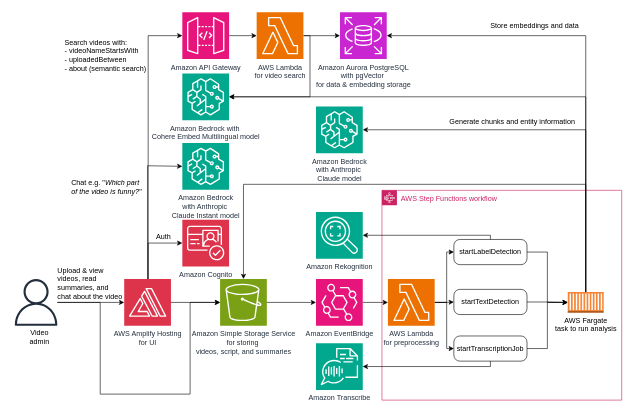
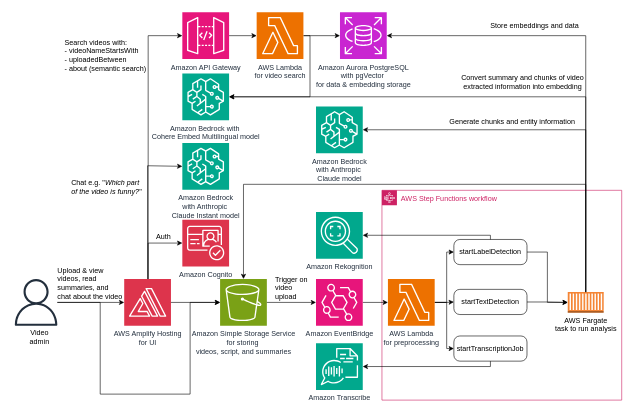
  <mxCell id="0" />
  <mxCell id="1" parent="0" />
  <mxCell id="2" value="Amazon Transcribe" style="sketch=0;points=[[0,0,0],[0.25,0,0],[0.5,0,0],[0.75,0,0],[1,0,0],[0,1,0],[0.25,1,0],[0.5,1,0],[0.75,1,0],[1,1,0],[0,0.25,0],[0,0.5,0],[0,0.75,0],[1,0.25,0],[1,0.5,0],[1,0.75,0]];outlineConnect=0;fontColor=#232F3E;fillColor=#01A88D;strokeColor=#ffffff;dashed=0;verticalLabelPosition=bottom;verticalAlign=top;align=center;html=1;fontSize=12;fontStyle=0;aspect=fixed;shape=mxgraph.aws4.resourceIcon;resIcon=mxgraph.aws4.transcribe;" parent="1" vertex="1"><mxGeometry x="526" y="572" width="78" height="78" as="geometry" /></mxCell>
  <mxCell id="3" value="&lt;div&gt;Amazon Simple Storage Service&lt;br&gt;for storing&amp;nbsp;&lt;/div&gt;&lt;div&gt;videos, script, and summaries&lt;br&gt;&lt;/div&gt;" style="sketch=0;points=[[0,0,0],[0.25,0,0],[0.5,0,0],[0.75,0,0],[1,0,0],[0,1,0],[0.25,1,0],[0.5,1,0],[0.75,1,0],[1,1,0],[0,0.25,0],[0,0.5,0],[0,0.75,0],[1,0.25,0],[1,0.5,0],[1,0.75,0]];outlineConnect=0;fontColor=#232F3E;fillColor=#7AA116;strokeColor=#ffffff;dashed=0;verticalLabelPosition=bottom;verticalAlign=top;align=center;html=1;fontSize=12;fontStyle=0;aspect=fixed;shape=mxgraph.aws4.resourceIcon;resIcon=mxgraph.aws4.s3;" parent="1" vertex="1"><mxGeometry x="366" y="465" width="78" height="78" as="geometry" /></mxCell>
  <mxCell id="4" value="Amazon Rekognition" style="sketch=0;points=[[0,0,0],[0.25,0,0],[0.5,0,0],[0.75,0,0],[1,0,0],[0,1,0],[0.25,1,0],[0.5,1,0],[0.75,1,0],[1,1,0],[0,0.25,0],[0,0.5,0],[0,0.75,0],[1,0.25,0],[1,0.5,0],[1,0.75,0]];outlineConnect=0;fontColor=#232F3E;fillColor=#01A88D;strokeColor=#ffffff;dashed=0;verticalLabelPosition=bottom;verticalAlign=top;align=center;html=1;fontSize=12;fontStyle=0;aspect=fixed;shape=mxgraph.aws4.resourceIcon;resIcon=mxgraph.aws4.rekognition_2;" parent="1" vertex="1"><mxGeometry x="526" y="353" width="78" height="78" as="geometry" /></mxCell>
  <mxCell id="5" value="&lt;div&gt;Amazon Bedrock&lt;/div&gt;&lt;div&gt;with Anthropic&amp;nbsp;&lt;/div&gt;&lt;div&gt;Claude Instant model&lt;br&gt;&lt;/div&gt;" style="sketch=0;points=[[0,0,0],[0.25,0,0],[0.5,0,0],[0.75,0,0],[1,0,0],[0,1,0],[0.25,1,0],[0.5,1,0],[0.75,1,0],[1,1,0],[0,0.25,0],[0,0.5,0],[0,0.75,0],[1,0.25,0],[1,0.5,0],[1,0.75,0]];outlineConnect=0;fontColor=#232F3E;fillColor=#01A88D;strokeColor=#ffffff;dashed=0;verticalLabelPosition=bottom;verticalAlign=top;align=center;html=1;fontSize=12;fontStyle=0;aspect=fixed;shape=mxgraph.aws4.resourceIcon;resIcon=mxgraph.aws4.sagemaker;" parent="1" vertex="1"><mxGeometry x="303" y="238" width="78" height="78" as="geometry" /></mxCell>
  <mxCell id="6" style="edgeStyle=orthogonalEdgeStyle;rounded=0;orthogonalLoop=1;jettySize=auto;html=1;entryX=0;entryY=0.5;entryDx=0;entryDy=0;entryPerimeter=0;" parent="1" source="9" target="5" edge="1"><mxGeometry relative="1" as="geometry"><Array as="points"><mxPoint x="245" y="276" /></Array></mxGeometry></mxCell>
  <mxCell id="7" style="edgeStyle=orthogonalEdgeStyle;rounded=0;orthogonalLoop=1;jettySize=auto;html=1;entryX=0;entryY=0.5;entryDx=0;entryDy=0;entryPerimeter=0;" parent="1" source="9" target="22" edge="1"><mxGeometry relative="1" as="geometry"><Array as="points"><mxPoint x="246" y="405" /></Array></mxGeometry></mxCell>
  <mxCell id="8" style="edgeStyle=orthogonalEdgeStyle;rounded=0;orthogonalLoop=1;jettySize=auto;html=1;entryX=0;entryY=0.5;entryDx=0;entryDy=0;entryPerimeter=0;" parent="1" source="9" target="41" edge="1"><mxGeometry relative="1" as="geometry"><Array as="points"><mxPoint x="246" y="59" /></Array></mxGeometry></mxCell>
  <mxCell id="9" value="&lt;div&gt;AWS Amplify Hosting&lt;br&gt;for UI&lt;br&gt;&lt;/div&gt;" style="sketch=0;points=[[0,0,0],[0.25,0,0],[0.5,0,0],[0.75,0,0],[1,0,0],[0,1,0],[0.25,1,0],[0.5,1,0],[0.75,1,0],[1,1,0],[0,0.25,0],[0,0.5,0],[0,0.75,0],[1,0.25,0],[1,0.5,0],[1,0.75,0]];outlineConnect=0;fontColor=#232F3E;fillColor=#DD344C;strokeColor=#ffffff;dashed=0;verticalLabelPosition=bottom;verticalAlign=top;align=center;html=1;fontSize=12;fontStyle=0;aspect=fixed;shape=mxgraph.aws4.resourceIcon;resIcon=mxgraph.aws4.amplify;" parent="1" vertex="1"><mxGeometry x="206.03" y="465" width="78" height="78" as="geometry" /></mxCell>
  <mxCell id="10" value="AWS Step Functions workflow" style="points=[[0,0],[0.25,0],[0.5,0],[0.75,0],[1,0],[1,0.25],[1,0.5],[1,0.75],[1,1],[0.75,1],[0.5,1],[0.25,1],[0,1],[0,0.75],[0,0.5],[0,0.25]];outlineConnect=0;gradientColor=none;html=1;whiteSpace=wrap;fontSize=12;fontStyle=0;container=1;pointerEvents=0;collapsible=0;recursiveResize=0;shape=mxgraph.aws4.group;grIcon=mxgraph.aws4.group_aws_step_functions_workflow;strokeColor=#CD2264;fillColor=none;verticalAlign=top;align=left;spacingLeft=30;fontColor=#CD2264;dashed=0;" parent="1" vertex="1"><mxGeometry x="636" y="317" width="400" height="350" as="geometry" /></mxCell>
  <mxCell id="11" style="edgeStyle=orthogonalEdgeStyle;rounded=0;orthogonalLoop=1;jettySize=auto;html=1;entryX=0;entryY=0.5;entryDx=0;entryDy=0;entryPerimeter=0;" parent="10" source="12" target="17" edge="1"><mxGeometry relative="1" as="geometry" /></mxCell>
  <mxCell id="12" value="startLabelDetection" style="points=[[0.25,0,0],[0.5,0,0],[0.75,0,0],[1,0.25,0],[1,0.5,0],[1,0.75,0],[0.75,1,0],[0.5,1,0],[0.25,1,0],[0,0.75,0],[0,0.5,0],[0,0.25,0]];shape=mxgraph.bpmn.task;whiteSpace=wrap;rectStyle=rounded;size=10;html=1;container=1;expand=0;collapsible=0;taskMarker=abstract;" parent="10" vertex="1"><mxGeometry x="120" y="82" width="122" height="42" as="geometry" /></mxCell>
  <mxCell id="13" style="edgeStyle=orthogonalEdgeStyle;rounded=0;orthogonalLoop=1;jettySize=auto;html=1;entryX=0;entryY=0.5;entryDx=0;entryDy=0;entryPerimeter=0;" parent="10" source="14" target="17" edge="1"><mxGeometry relative="1" as="geometry" /></mxCell>
  <mxCell id="14" value="startTextDetection" style="points=[[0.25,0,0],[0.5,0,0],[0.75,0,0],[1,0.25,0],[1,0.5,0],[1,0.75,0],[0.75,1,0],[0.5,1,0],[0.25,1,0],[0,0.75,0],[0,0.5,0],[0,0.25,0]];shape=mxgraph.bpmn.task;whiteSpace=wrap;rectStyle=rounded;size=10;html=1;container=1;expand=0;collapsible=0;taskMarker=abstract;" parent="10" vertex="1"><mxGeometry x="120" y="165.25" width="122" height="42" as="geometry" /></mxCell>
- <mxCell id="15" style="edgeStyle=orthogonalEdgeStyle;rounded=0;orthogonalLoop=1;jettySize=auto;html=1;entryX=0;entryY=0.5;entryDx=0;entryDy=0;entryPerimeter=0;" parent="10" source="16" target="17" edge="1"><mxGeometry relative="1" as="geometry" /></mxCell>
  <mxCell id="16" value="startTranscriptionJob" style="points=[[0.25,0,0],[0.5,0,0],[0.75,0,0],[1,0.25,0],[1,0.5,0],[1,0.75,0],[0.75,1,0],[0.5,1,0],[0.25,1,0],[0,0.75,0],[0,0.5,0],[0,0.25,0]];shape=mxgraph.bpmn.task;whiteSpace=wrap;rectStyle=rounded;size=10;html=1;container=1;expand=0;collapsible=0;taskMarker=abstract;" parent="10" vertex="1"><mxGeometry x="120" y="243" width="122" height="42" as="geometry" /></mxCell>
  <mxCell id="17" value="&lt;div&gt;AWS Fargate&lt;/div&gt;&lt;div&gt;task to run analysis &lt;br&gt;&lt;/div&gt;" style="outlineConnect=0;dashed=0;verticalLabelPosition=bottom;verticalAlign=top;align=center;html=1;shape=mxgraph.aws3.ec2_compute_container;fillColor=#F58534;gradientColor=none;" parent="10" vertex="1"><mxGeometry x="310" y="169.75" width="60" height="34.5" as="geometry" /></mxCell>
  <mxCell id="18" style="edgeStyle=orthogonalEdgeStyle;rounded=0;orthogonalLoop=1;jettySize=auto;html=1;" parent="10" source="21" target="14" edge="1"><mxGeometry relative="1" as="geometry" /></mxCell>
  <mxCell id="19" style="edgeStyle=orthogonalEdgeStyle;rounded=0;orthogonalLoop=1;jettySize=auto;html=1;entryX=0;entryY=0.5;entryDx=0;entryDy=0;entryPerimeter=0;" parent="10" source="21" target="16" edge="1"><mxGeometry relative="1" as="geometry"><Array as="points"><mxPoint x="108" y="187" /><mxPoint x="108" y="264" /></Array></mxGeometry></mxCell>
  <mxCell id="20" style="edgeStyle=orthogonalEdgeStyle;rounded=0;orthogonalLoop=1;jettySize=auto;html=1;entryX=0;entryY=0.5;entryDx=0;entryDy=0;entryPerimeter=0;" parent="10" source="21" target="12" edge="1"><mxGeometry relative="1" as="geometry"><Array as="points"><mxPoint x="108" y="187" /><mxPoint x="108" y="103" /></Array></mxGeometry></mxCell>
  <mxCell id="21" value="&lt;div&gt;AWS Lambda&lt;/div&gt;&lt;div&gt;for preprocessing&lt;br&gt;&lt;/div&gt;" style="sketch=0;points=[[0,0,0],[0.25,0,0],[0.5,0,0],[0.75,0,0],[1,0,0],[0,1,0],[0.25,1,0],[0.5,1,0],[0.75,1,0],[1,1,0],[0,0.25,0],[0,0.5,0],[0,0.75,0],[1,0.25,0],[1,0.5,0],[1,0.75,0]];outlineConnect=0;fontColor=#232F3E;fillColor=#ED7100;strokeColor=#ffffff;dashed=0;verticalLabelPosition=bottom;verticalAlign=top;align=center;html=1;fontSize=12;fontStyle=0;aspect=fixed;shape=mxgraph.aws4.resourceIcon;resIcon=mxgraph.aws4.lambda;" parent="10" vertex="1"><mxGeometry x="10" y="148" width="78" height="78" as="geometry" /></mxCell>
  <mxCell id="22" value="Amazon Cognito" style="sketch=0;points=[[0,0,0],[0.25,0,0],[0.5,0,0],[0.75,0,0],[1,0,0],[0,1,0],[0.25,1,0],[0.5,1,0],[0.75,1,0],[1,1,0],[0,0.25,0],[0,0.5,0],[0,0.75,0],[1,0.25,0],[1,0.5,0],[1,0.75,0]];outlineConnect=0;fontColor=#232F3E;fillColor=#DD344C;strokeColor=#ffffff;dashed=0;verticalLabelPosition=bottom;verticalAlign=top;align=center;html=1;fontSize=12;fontStyle=0;aspect=fixed;shape=mxgraph.aws4.resourceIcon;resIcon=mxgraph.aws4.cognito;" parent="1" vertex="1"><mxGeometry x="303" y="366" width="78" height="78" as="geometry" /></mxCell>
  <mxCell id="23" style="edgeStyle=orthogonalEdgeStyle;rounded=0;orthogonalLoop=1;jettySize=auto;html=1;entryX=0;entryY=0.5;entryDx=0;entryDy=0;entryPerimeter=0;" parent="1" source="24" target="21" edge="1"><mxGeometry relative="1" as="geometry"><Array as="points" /></mxGeometry></mxCell>
  <mxCell id="24" value="Amazon EventBridge" style="sketch=0;points=[[0,0,0],[0.25,0,0],[0.5,0,0],[0.75,0,0],[1,0,0],[0,1,0],[0.25,1,0],[0.5,1,0],[0.75,1,0],[1,1,0],[0,0.25,0],[0,0.5,0],[0,0.75,0],[1,0.25,0],[1,0.5,0],[1,0.75,0]];outlineConnect=0;fontColor=#232F3E;fillColor=#E7157B;strokeColor=#ffffff;dashed=0;verticalLabelPosition=bottom;verticalAlign=top;align=center;html=1;fontSize=12;fontStyle=0;aspect=fixed;shape=mxgraph.aws4.resourceIcon;resIcon=mxgraph.aws4.eventbridge;" parent="1" vertex="1"><mxGeometry x="526" y="465" width="78" height="78" as="geometry" /></mxCell>
  <mxCell id="25" style="edgeStyle=orthogonalEdgeStyle;rounded=0;orthogonalLoop=1;jettySize=auto;html=1;exitX=1;exitY=0.5;exitDx=0;exitDy=0;exitPerimeter=0;entryX=0;entryY=0.5;entryDx=0;entryDy=0;entryPerimeter=0;" parent="1" edge="1"><mxGeometry relative="1" as="geometry"><mxPoint x="454" y="286" as="targetPoint" /></mxGeometry></mxCell>
  <mxCell id="26" style="edgeStyle=orthogonalEdgeStyle;rounded=0;orthogonalLoop=1;jettySize=auto;html=1;exitX=1;exitY=0.5;exitDx=0;exitDy=0;exitPerimeter=0;entryX=0;entryY=0.5;entryDx=0;entryDy=0;entryPerimeter=0;" parent="1" source="9" target="3" edge="1"><mxGeometry relative="1" as="geometry"><mxPoint x="454" y="566" as="targetPoint" /></mxGeometry></mxCell>
  <mxCell id="27" style="edgeStyle=orthogonalEdgeStyle;rounded=0;orthogonalLoop=1;jettySize=auto;html=1;exitX=1;exitY=0.5;exitDx=0;exitDy=0;exitPerimeter=0;entryX=0;entryY=0.5;entryDx=0;entryDy=0;entryPerimeter=0;" parent="1" source="3" target="24" edge="1"><mxGeometry relative="1" as="geometry" /></mxCell>
  <mxCell id="28" style="edgeStyle=orthogonalEdgeStyle;rounded=0;orthogonalLoop=1;jettySize=auto;html=1;entryX=0;entryY=0.5;entryDx=0;entryDy=0;entryPerimeter=0;" parent="1" source="30" target="9" edge="1"><mxGeometry relative="1" as="geometry"><mxPoint x="164.03" y="537" as="targetPoint" /></mxGeometry></mxCell>
  <mxCell id="29" style="edgeStyle=orthogonalEdgeStyle;rounded=0;orthogonalLoop=1;jettySize=auto;html=1;entryX=0;entryY=0.5;entryDx=0;entryDy=0;entryPerimeter=0;" parent="1" source="30" target="3" edge="1"><mxGeometry relative="1" as="geometry"><Array as="points"><mxPoint x="166" y="504" /><mxPoint x="166" y="657" /><mxPoint x="316" y="657" /><mxPoint x="316" y="504" /></Array></mxGeometry></mxCell>
  <mxCell id="30" value="" style="sketch=0;outlineConnect=0;fontColor=#232F3E;gradientColor=none;fillColor=#232F3D;strokeColor=none;dashed=0;verticalLabelPosition=bottom;verticalAlign=top;align=center;html=1;fontSize=12;fontStyle=0;aspect=fixed;pointerEvents=1;shape=mxgraph.aws4.user;" parent="1" vertex="1"><mxGeometry x="20" y="465" width="78" height="78" as="geometry" /></mxCell>
  <mxCell id="31" value="Video admin" style="text;html=1;strokeColor=none;fillColor=none;align=center;verticalAlign=middle;whiteSpace=wrap;rounded=0;" parent="1" vertex="1"><mxGeometry x="35" y="547" width="60" height="30" as="geometry" /></mxCell>
  <mxCell id="32" value="&lt;div align=&quot;left&quot;&gt;Upload &amp;amp; view videos, read summaries, and chat about the video&lt;br&gt;&lt;/div&gt;" style="text;html=1;strokeColor=none;fillColor=none;align=left;verticalAlign=middle;whiteSpace=wrap;rounded=0;" parent="1" vertex="1"><mxGeometry x="93" y="457" width="112" height="30" as="geometry" /></mxCell>
  <mxCell id="33" value="Auth" style="text;html=1;strokeColor=none;fillColor=none;align=center;verticalAlign=middle;whiteSpace=wrap;rounded=0;" parent="1" vertex="1"><mxGeometry x="242" y="379" width="60" height="30" as="geometry" /></mxCell>
+ <mxCell id="34" value="&lt;div align=&quot;left&quot;&gt;Trigger on video upload&lt;/div&gt;" style="text;html=1;strokeColor=none;fillColor=none;align=left;verticalAlign=middle;whiteSpace=wrap;rounded=0;" parent="1" vertex="1"><mxGeometry x="456" y="465" width="60" height="30" as="geometry" /></mxCell>
  <mxCell id="35" style="edgeStyle=orthogonalEdgeStyle;rounded=0;orthogonalLoop=1;jettySize=auto;html=1;entryX=1;entryY=0.5;entryDx=0;entryDy=0;entryPerimeter=0;" parent="1" source="17" target="53" edge="1"><mxGeometry relative="1" as="geometry"><Array as="points"><mxPoint x="976" y="216" /></Array><mxPoint x="856" y="497" as="sourcePoint" /><mxPoint x="381" y="277" as="targetPoint" /></mxGeometry></mxCell>
  <mxCell id="36" value="Chat e.g. &quot;&lt;i&gt;Which part of the video is funny?&lt;/i&gt;&quot;" style="text;html=1;strokeColor=none;fillColor=none;align=left;verticalAlign=middle;whiteSpace=wrap;rounded=0;" parent="1" vertex="1"><mxGeometry x="116" y="297" width="126" height="30" as="geometry" /></mxCell>
  <mxCell id="37" value="&lt;div align=&quot;left&quot;&gt;Generate chunks and entity information&lt;br&gt;&lt;/div&gt;" style="text;html=1;strokeColor=none;fillColor=none;align=left;verticalAlign=middle;whiteSpace=wrap;rounded=0;" parent="1" vertex="1"><mxGeometry x="747" y="188" width="230" height="30" as="geometry" /></mxCell>
  <mxCell id="38" style="edgeStyle=orthogonalEdgeStyle;rounded=0;orthogonalLoop=1;jettySize=auto;html=1;entryX=0.5;entryY=0;entryDx=0;entryDy=0;entryPerimeter=0;exitX=0.5;exitY=0;exitDx=0;exitDy=0;exitPerimeter=0;" parent="1" source="17" target="3" edge="1"><mxGeometry relative="1" as="geometry"><Array as="points"><mxPoint x="976" y="307" /><mxPoint x="405" y="307" /></Array><mxPoint x="851" y="477" as="sourcePoint" /></mxGeometry></mxCell>
  <mxCell id="39" style="edgeStyle=orthogonalEdgeStyle;rounded=0;orthogonalLoop=1;jettySize=auto;html=1;entryX=1;entryY=0.5;entryDx=0;entryDy=0;entryPerimeter=0;" parent="1" source="17" target="45" edge="1"><mxGeometry relative="1" as="geometry"><Array as="points"><mxPoint x="976" y="59" /></Array></mxGeometry></mxCell>
  <mxCell id="40" style="edgeStyle=orthogonalEdgeStyle;rounded=0;orthogonalLoop=1;jettySize=auto;html=1;" parent="1" source="41" target="44" edge="1"><mxGeometry relative="1" as="geometry" /></mxCell>
  <mxCell id="41" value="Amazon API Gateway" style="sketch=0;points=[[0,0,0],[0.25,0,0],[0.5,0,0],[0.75,0,0],[1,0,0],[0,1,0],[0.25,1,0],[0.5,1,0],[0.75,1,0],[1,1,0],[0,0.25,0],[0,0.5,0],[0,0.75,0],[1,0.25,0],[1,0.5,0],[1,0.75,0]];outlineConnect=0;fontColor=#232F3E;fillColor=#E7157B;strokeColor=#ffffff;dashed=0;verticalLabelPosition=bottom;verticalAlign=top;align=center;html=1;fontSize=12;fontStyle=0;aspect=fixed;shape=mxgraph.aws4.resourceIcon;resIcon=mxgraph.aws4.api_gateway;" parent="1" vertex="1"><mxGeometry x="303" y="20" width="78" height="78" as="geometry" /></mxCell>
  <mxCell id="42" style="edgeStyle=orthogonalEdgeStyle;rounded=0;orthogonalLoop=1;jettySize=auto;html=1;entryX=0;entryY=0.5;entryDx=0;entryDy=0;entryPerimeter=0;" parent="1" source="44" target="45" edge="1"><mxGeometry relative="1" as="geometry" /></mxCell>
  <mxCell id="43" style="edgeStyle=orthogonalEdgeStyle;rounded=0;orthogonalLoop=1;jettySize=auto;html=1;entryX=1;entryY=0.5;entryDx=0;entryDy=0;entryPerimeter=0;" parent="1" source="44" target="48" edge="1"><mxGeometry relative="1" as="geometry"><Array as="points"><mxPoint x="516" y="59" /><mxPoint x="516" y="161" /></Array></mxGeometry></mxCell>
  <mxCell id="44" value="&lt;div&gt;AWS Lambda&lt;/div&gt;&lt;div&gt;for video search&lt;br&gt;&lt;/div&gt;" style="sketch=0;points=[[0,0,0],[0.25,0,0],[0.5,0,0],[0.75,0,0],[1,0,0],[0,1,0],[0.25,1,0],[0.5,1,0],[0.75,1,0],[1,1,0],[0,0.25,0],[0,0.5,0],[0,0.75,0],[1,0.25,0],[1,0.5,0],[1,0.75,0]];outlineConnect=0;fontColor=#232F3E;fillColor=#ED7100;strokeColor=#ffffff;dashed=0;verticalLabelPosition=bottom;verticalAlign=top;align=center;html=1;fontSize=12;fontStyle=0;aspect=fixed;shape=mxgraph.aws4.resourceIcon;resIcon=mxgraph.aws4.lambda;" parent="1" vertex="1"><mxGeometry x="427" y="20" width="78" height="78" as="geometry" /></mxCell>
  <mxCell id="45" value="&lt;div&gt;Amazon Aurora PostgreSQL&lt;/div&gt;&lt;div&gt;with pgVector&amp;nbsp;&lt;/div&gt;&lt;div&gt;for data &amp;amp; embedding storage&lt;br&gt;&lt;/div&gt;" style="sketch=0;points=[[0,0,0],[0.25,0,0],[0.5,0,0],[0.75,0,0],[1,0,0],[0,1,0],[0.25,1,0],[0.5,1,0],[0.75,1,0],[1,1,0],[0,0.25,0],[0,0.5,0],[0,0.75,0],[1,0.25,0],[1,0.5,0],[1,0.75,0]];outlineConnect=0;fontColor=#232F3E;fillColor=#C925D1;strokeColor=#ffffff;dashed=0;verticalLabelPosition=bottom;verticalAlign=top;align=center;html=1;fontSize=12;fontStyle=0;aspect=fixed;shape=mxgraph.aws4.resourceIcon;resIcon=mxgraph.aws4.rds;" parent="1" vertex="1"><mxGeometry x="566" y="20" width="78" height="78" as="geometry" /></mxCell>
  <mxCell id="46" value="Store embeddings and data" style="text;html=1;strokeColor=none;fillColor=none;align=center;verticalAlign=middle;whiteSpace=wrap;rounded=0;" parent="1" vertex="1"><mxGeometry x="816" y="27" width="150" height="30" as="geometry" /></mxCell>
  <mxCell id="47" value="&lt;div align=&quot;left&quot;&gt;Search videos with:&lt;br&gt;- videoNameStartsWith&lt;br&gt;&lt;/div&gt;&lt;div align=&quot;left&quot;&gt;- uploadedBetween&lt;br&gt;&lt;/div&gt;&lt;div align=&quot;left&quot;&gt;- about (semantic search)&lt;br&gt;&lt;/div&gt;" style="text;html=1;strokeColor=none;fillColor=none;align=left;verticalAlign=middle;whiteSpace=wrap;rounded=0;" parent="1" vertex="1"><mxGeometry x="105" y="77" width="160" height="30" as="geometry" /></mxCell>
  <mxCell id="48" value="&lt;div&gt;Amazon Bedrock with&amp;nbsp;&lt;/div&gt;&lt;div&gt;Cohere Embed Multilingual model&lt;br&gt;&lt;/div&gt;" style="sketch=0;points=[[0,0,0],[0.25,0,0],[0.5,0,0],[0.75,0,0],[1,0,0],[0,1,0],[0.25,1,0],[0.5,1,0],[0.75,1,0],[1,1,0],[0,0.25,0],[0,0.5,0],[0,0.75,0],[1,0.25,0],[1,0.5,0],[1,0.75,0]];outlineConnect=0;fontColor=#232F3E;fillColor=#01A88D;strokeColor=#ffffff;dashed=0;verticalLabelPosition=bottom;verticalAlign=top;align=center;html=1;fontSize=12;fontStyle=0;aspect=fixed;shape=mxgraph.aws4.resourceIcon;resIcon=mxgraph.aws4.sagemaker;" parent="1" vertex="1"><mxGeometry x="303" y="122" width="78" height="78" as="geometry" /></mxCell>
  <mxCell id="49" style="edgeStyle=orthogonalEdgeStyle;rounded=0;orthogonalLoop=1;jettySize=auto;html=1;exitX=0.5;exitY=0;exitDx=0;exitDy=0;exitPerimeter=0;" parent="1" edge="1"><mxGeometry relative="1" as="geometry"><mxPoint x="817" y="399" as="sourcePoint" /><mxPoint x="604" y="392" as="targetPoint" /><Array as="points"><mxPoint x="817" y="392" /></Array></mxGeometry></mxCell>
  <mxCell id="50" style="edgeStyle=orthogonalEdgeStyle;rounded=0;orthogonalLoop=1;jettySize=auto;html=1;entryX=1;entryY=0.5;entryDx=0;entryDy=0;entryPerimeter=0;" parent="1" source="17" target="48" edge="1"><mxGeometry relative="1" as="geometry"><Array as="points"><mxPoint x="976" y="161" /></Array></mxGeometry></mxCell>
+ <mxCell id="51" value="Convert summary and chunks of video extracted information into embedding" style="text;html=1;strokeColor=none;fillColor=none;align=center;verticalAlign=middle;whiteSpace=wrap;rounded=0;" parent="1" vertex="1"><mxGeometry x="756" y="122" width="230" height="30" as="geometry" /></mxCell>
  <mxCell id="52" style="edgeStyle=orthogonalEdgeStyle;rounded=0;orthogonalLoop=1;jettySize=auto;html=1;entryX=1;entryY=0.5;entryDx=0;entryDy=0;entryPerimeter=0;" parent="1" source="16" target="2" edge="1"><mxGeometry relative="1" as="geometry"><Array as="points"><mxPoint x="817" y="611" /></Array></mxGeometry></mxCell>
  <mxCell id="53" value="&lt;div&gt;Amazon Bedrock&lt;/div&gt;&lt;div&gt;with Anthropic&amp;nbsp;&lt;/div&gt;&lt;div&gt;Claude model&lt;br&gt;&lt;/div&gt;" style="sketch=0;points=[[0,0,0],[0.25,0,0],[0.5,0,0],[0.75,0,0],[1,0,0],[0,1,0],[0.25,1,0],[0.5,1,0],[0.75,1,0],[1,1,0],[0,0.25,0],[0,0.5,0],[0,0.75,0],[1,0.25,0],[1,0.5,0],[1,0.75,0]];outlineConnect=0;fontColor=#232F3E;fillColor=#01A88D;strokeColor=#ffffff;dashed=0;verticalLabelPosition=bottom;verticalAlign=top;align=center;html=1;fontSize=12;fontStyle=0;aspect=fixed;shape=mxgraph.aws4.resourceIcon;resIcon=mxgraph.aws4.sagemaker;" vertex="1" parent="1"><mxGeometry x="526" y="177" width="78" height="78" as="geometry" /></mxCell>
